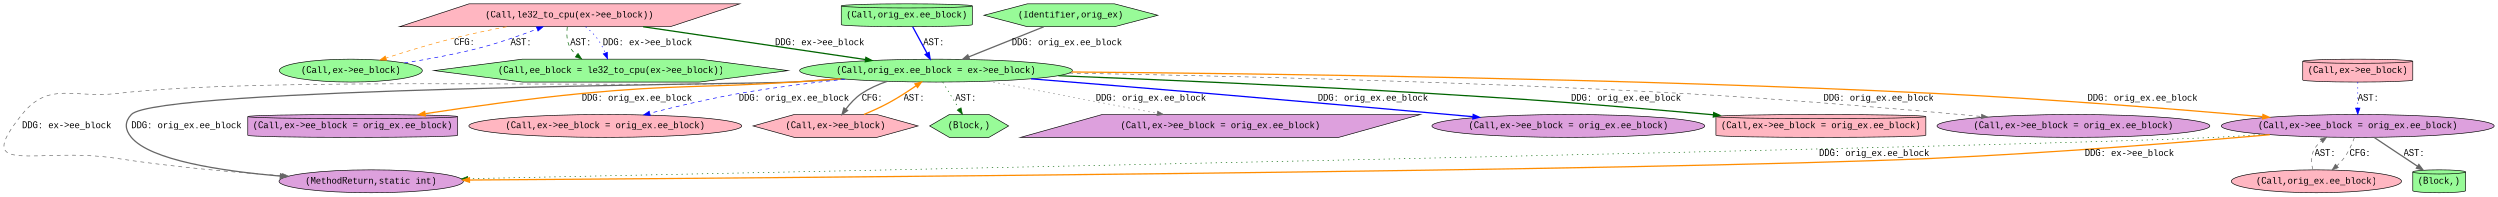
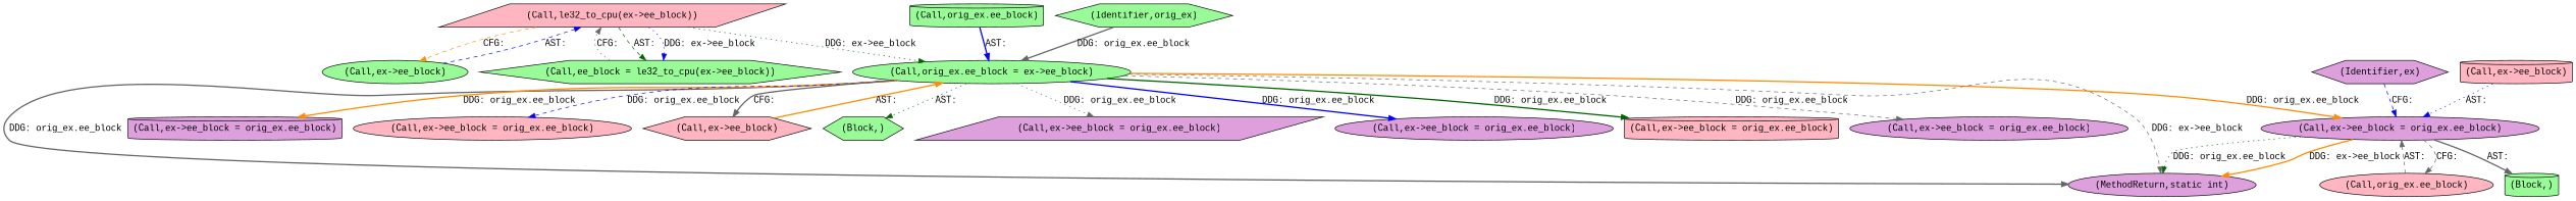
  digraph {
    fontname="Liberation Mono"
    node [fillcolor=plum fontname="Liberation Mono" shape=ellipse style=filled]
    edge [color=gray40 fontname="Liberation Mono" style=bold]
    n1 [label="(Call,ex->ee_block = orig_ex.ee_block)"]
    n2 [fillcolor=palegreen label="(Block,)" shape=cylinder]
    n3 [fillcolor=lightpink label="(Call,orig_ex.ee_block)"]
    n4 [label="(MethodReturn,static int)"]
    n5 [fillcolor=palegreen label="(Call,orig_ex.ee_block = ex->ee_block)"]
    n6 [label="(Call,ex->ee_block = orig_ex.ee_block)" shape=cylinder]
    n7 [fillcolor=lightpink label="(Call,ex->ee_block = orig_ex.ee_block)"]
    n8 [fillcolor=lightpink label="(Call,ex->ee_block)" shape=hexagon]
    n9 [fillcolor=palegreen label="(Block,)" shape=hexagon]
    n10 [label="(Call,ex->ee_block = orig_ex.ee_block)" shape=parallelogram]
    n11 [label="(Call,ex->ee_block = orig_ex.ee_block)"]
    n12 [fillcolor=lightpink label="(Call,ex->ee_block = orig_ex.ee_block)" shape=cylinder]
    n13 [label="(Call,ex->ee_block = orig_ex.ee_block)"]
    n14 [fillcolor=lightpink label="(Call,le32_to_cpu(ex->ee_block))" shape=parallelogram]
    n15 [fillcolor=palegreen label="(Call,ee_block = le32_to_cpu(ex->ee_block))" shape=hexagon]
    n16 [fillcolor=palegreen label="(Call,ex->ee_block)"]
    n17 [fillcolor=palegreen label="(Call,orig_ex.ee_block)" shape=cylinder]
+   n18 [label="(Identifier,ex)" shape=hexagon]
    n19 [fillcolor=lightpink label="(Call,ex->ee_block)" shape=cylinder]
    n20 [fillcolor=palegreen label="(Identifier,orig_ex)" shape=hexagon]
    n1 -> n2 [label="AST: "]
    n1 -> n3 [label="CFG: " style=dashed]
    n1 -> n4 [color=darkgreen label="DDG: orig_ex.ee_block" style=dotted]
    n1 -> n4 [color=darkorange label="DDG: ex->ee_block"]
    n3 -> n1 [label="AST: " style=dashed]
    n5 -> n1 [color=darkorange label="DDG: orig_ex.ee_block"]
    n5 -> n4 [label="DDG: ex->ee_block" style=dashed]
    n5 -> n4 [label="DDG: orig_ex.ee_block"]
    n5 -> n6 [color=darkorange label="DDG: orig_ex.ee_block"]
    n5 -> n7 [color=blue label="DDG: orig_ex.ee_block" style=dashed]
    n5 -> n8 [label="CFG: "]
    n5 -> n9 [color=darkgreen label="AST: " style=dotted]
    n5 -> n10 [label="DDG: orig_ex.ee_block" style=dotted]
    n5 -> n11 [color=blue label="DDG: orig_ex.ee_block"]
    n5 -> n12 [color=darkgreen label="DDG: orig_ex.ee_block"]
    n5 -> n13 [label="DDG: orig_ex.ee_block" style=dashed]
    n8 -> n5 [color=darkorange label="AST: "]
-   n14 -> n5 [color=darkgreen label="DDG: ex->ee_block"]
+   n14 -> n5 [color=darkgreen label="DDG: ex->ee_block" style=dotted]
    n14 -> n15 [color=darkgreen label="AST: " style=dashed]
    n14 -> n15 [color=blue label="DDG: ex->ee_block" style=dotted]
    n14 -> n16 [color=darkorange label="CFG: " style=dashed]
+   n15 -> n14 [label="CFG: " style=dotted]
    n16 -> n14 [color=blue label="AST: " style=dashed]
    n17 -> n5 [color=blue label="AST: "]
+   n18 -> n1 [color=blue label="CFG: " style=dashed]
    n19 -> n1 [color=blue label="AST: " style=dotted]
    n20 -> n5 [label="DDG: orig_ex.ee_block"]
  }
